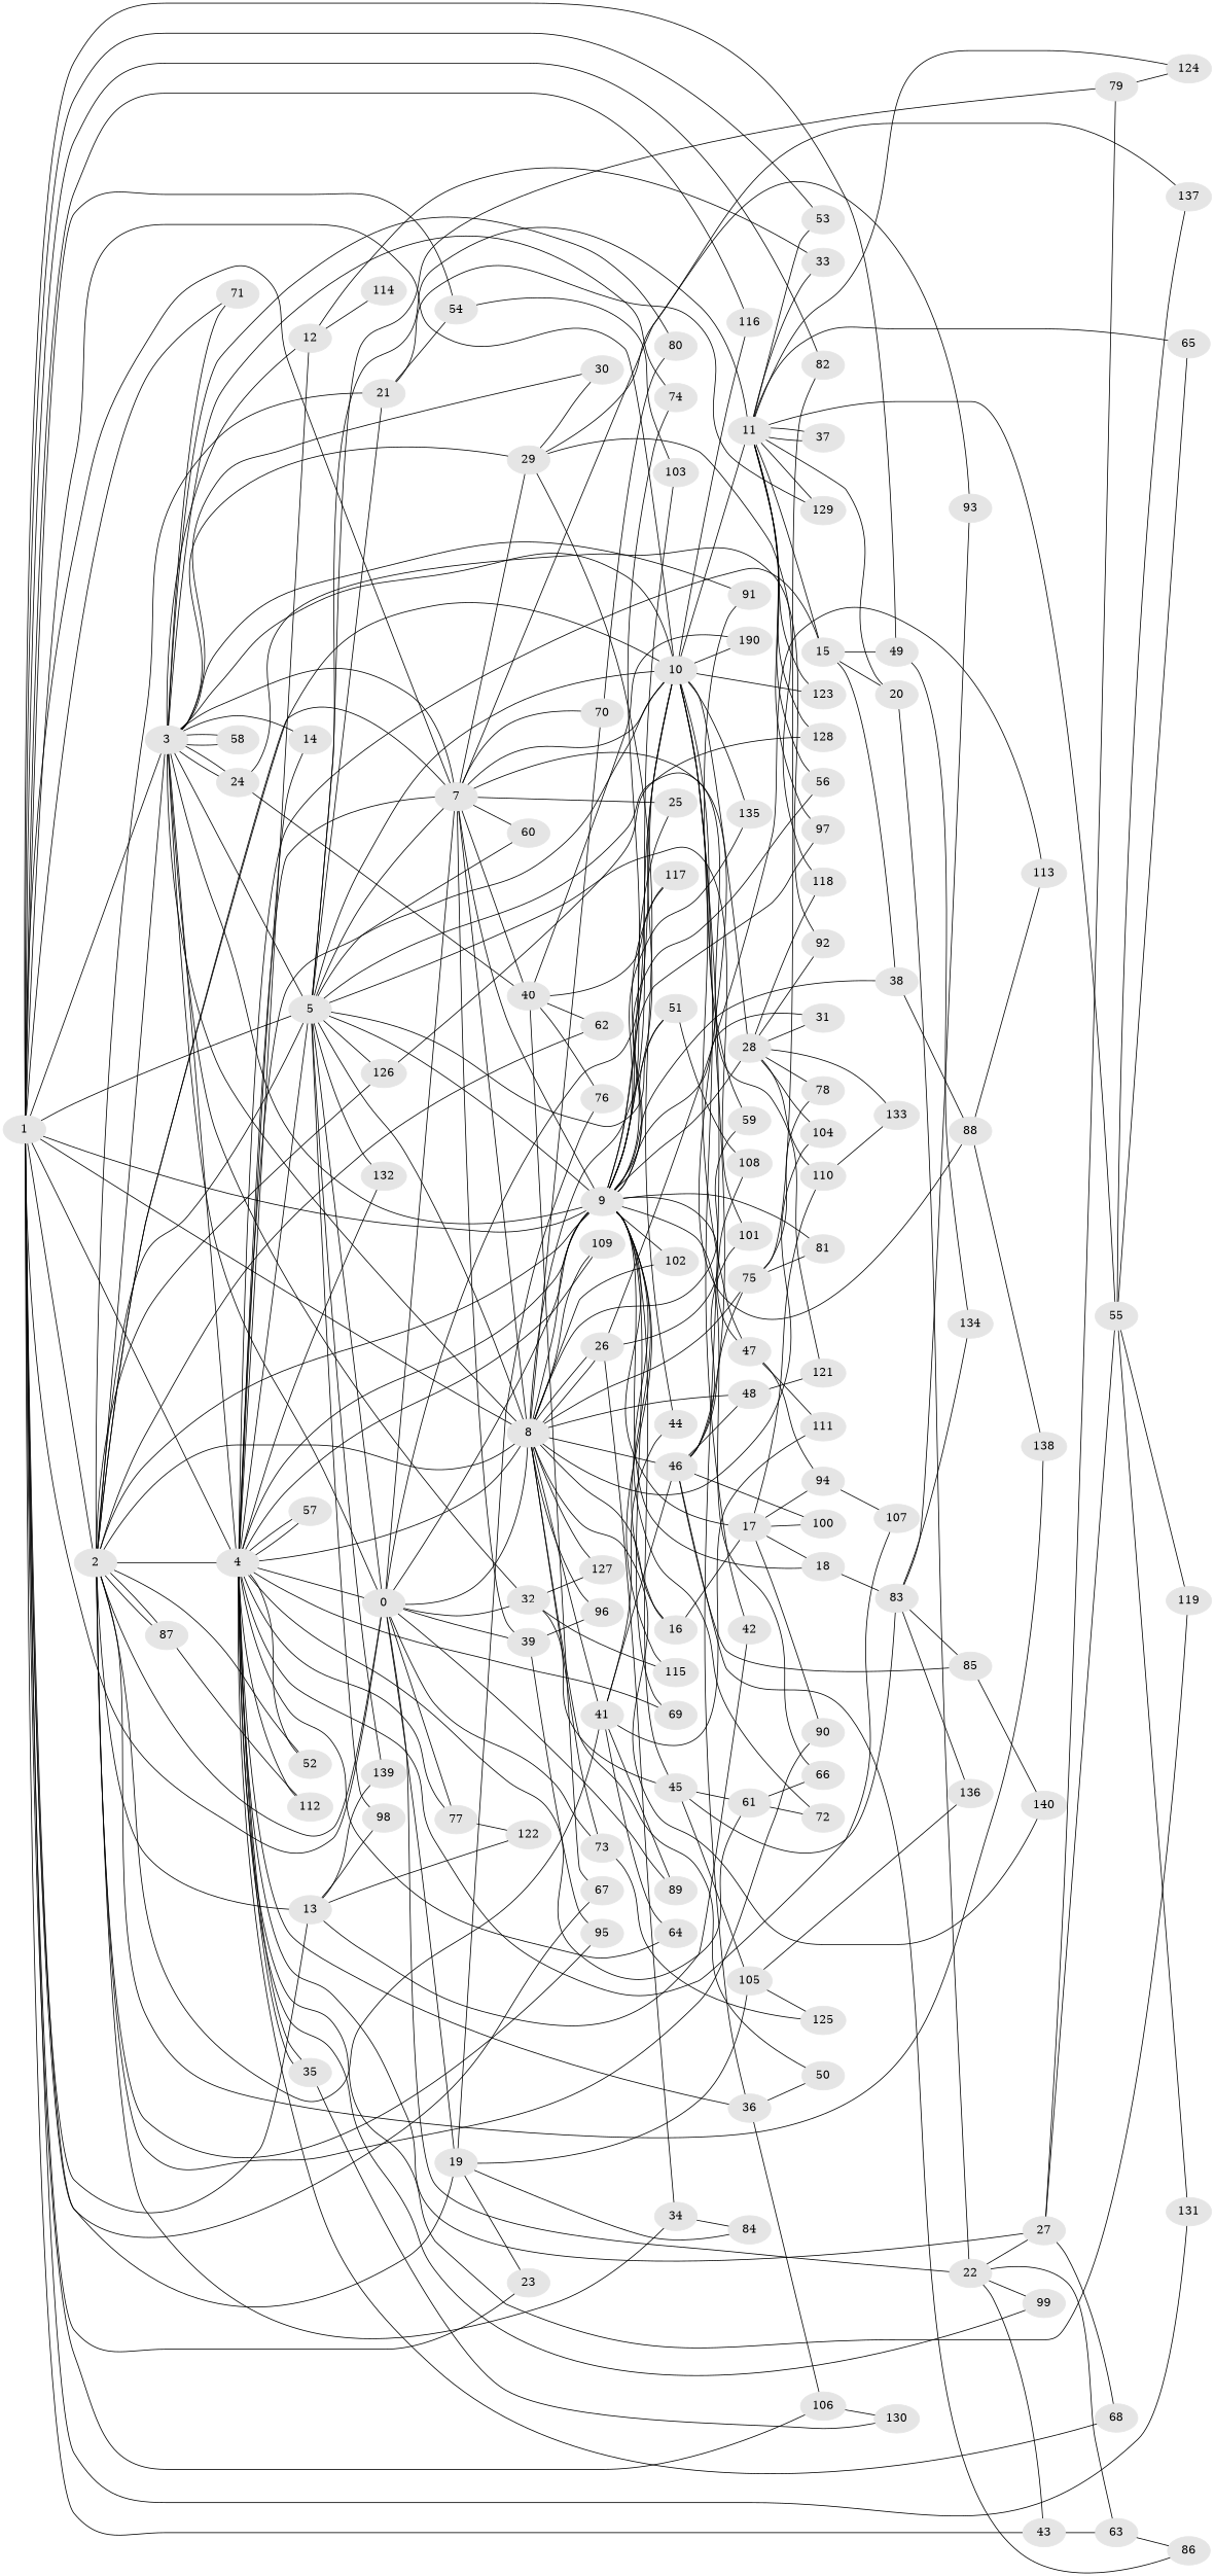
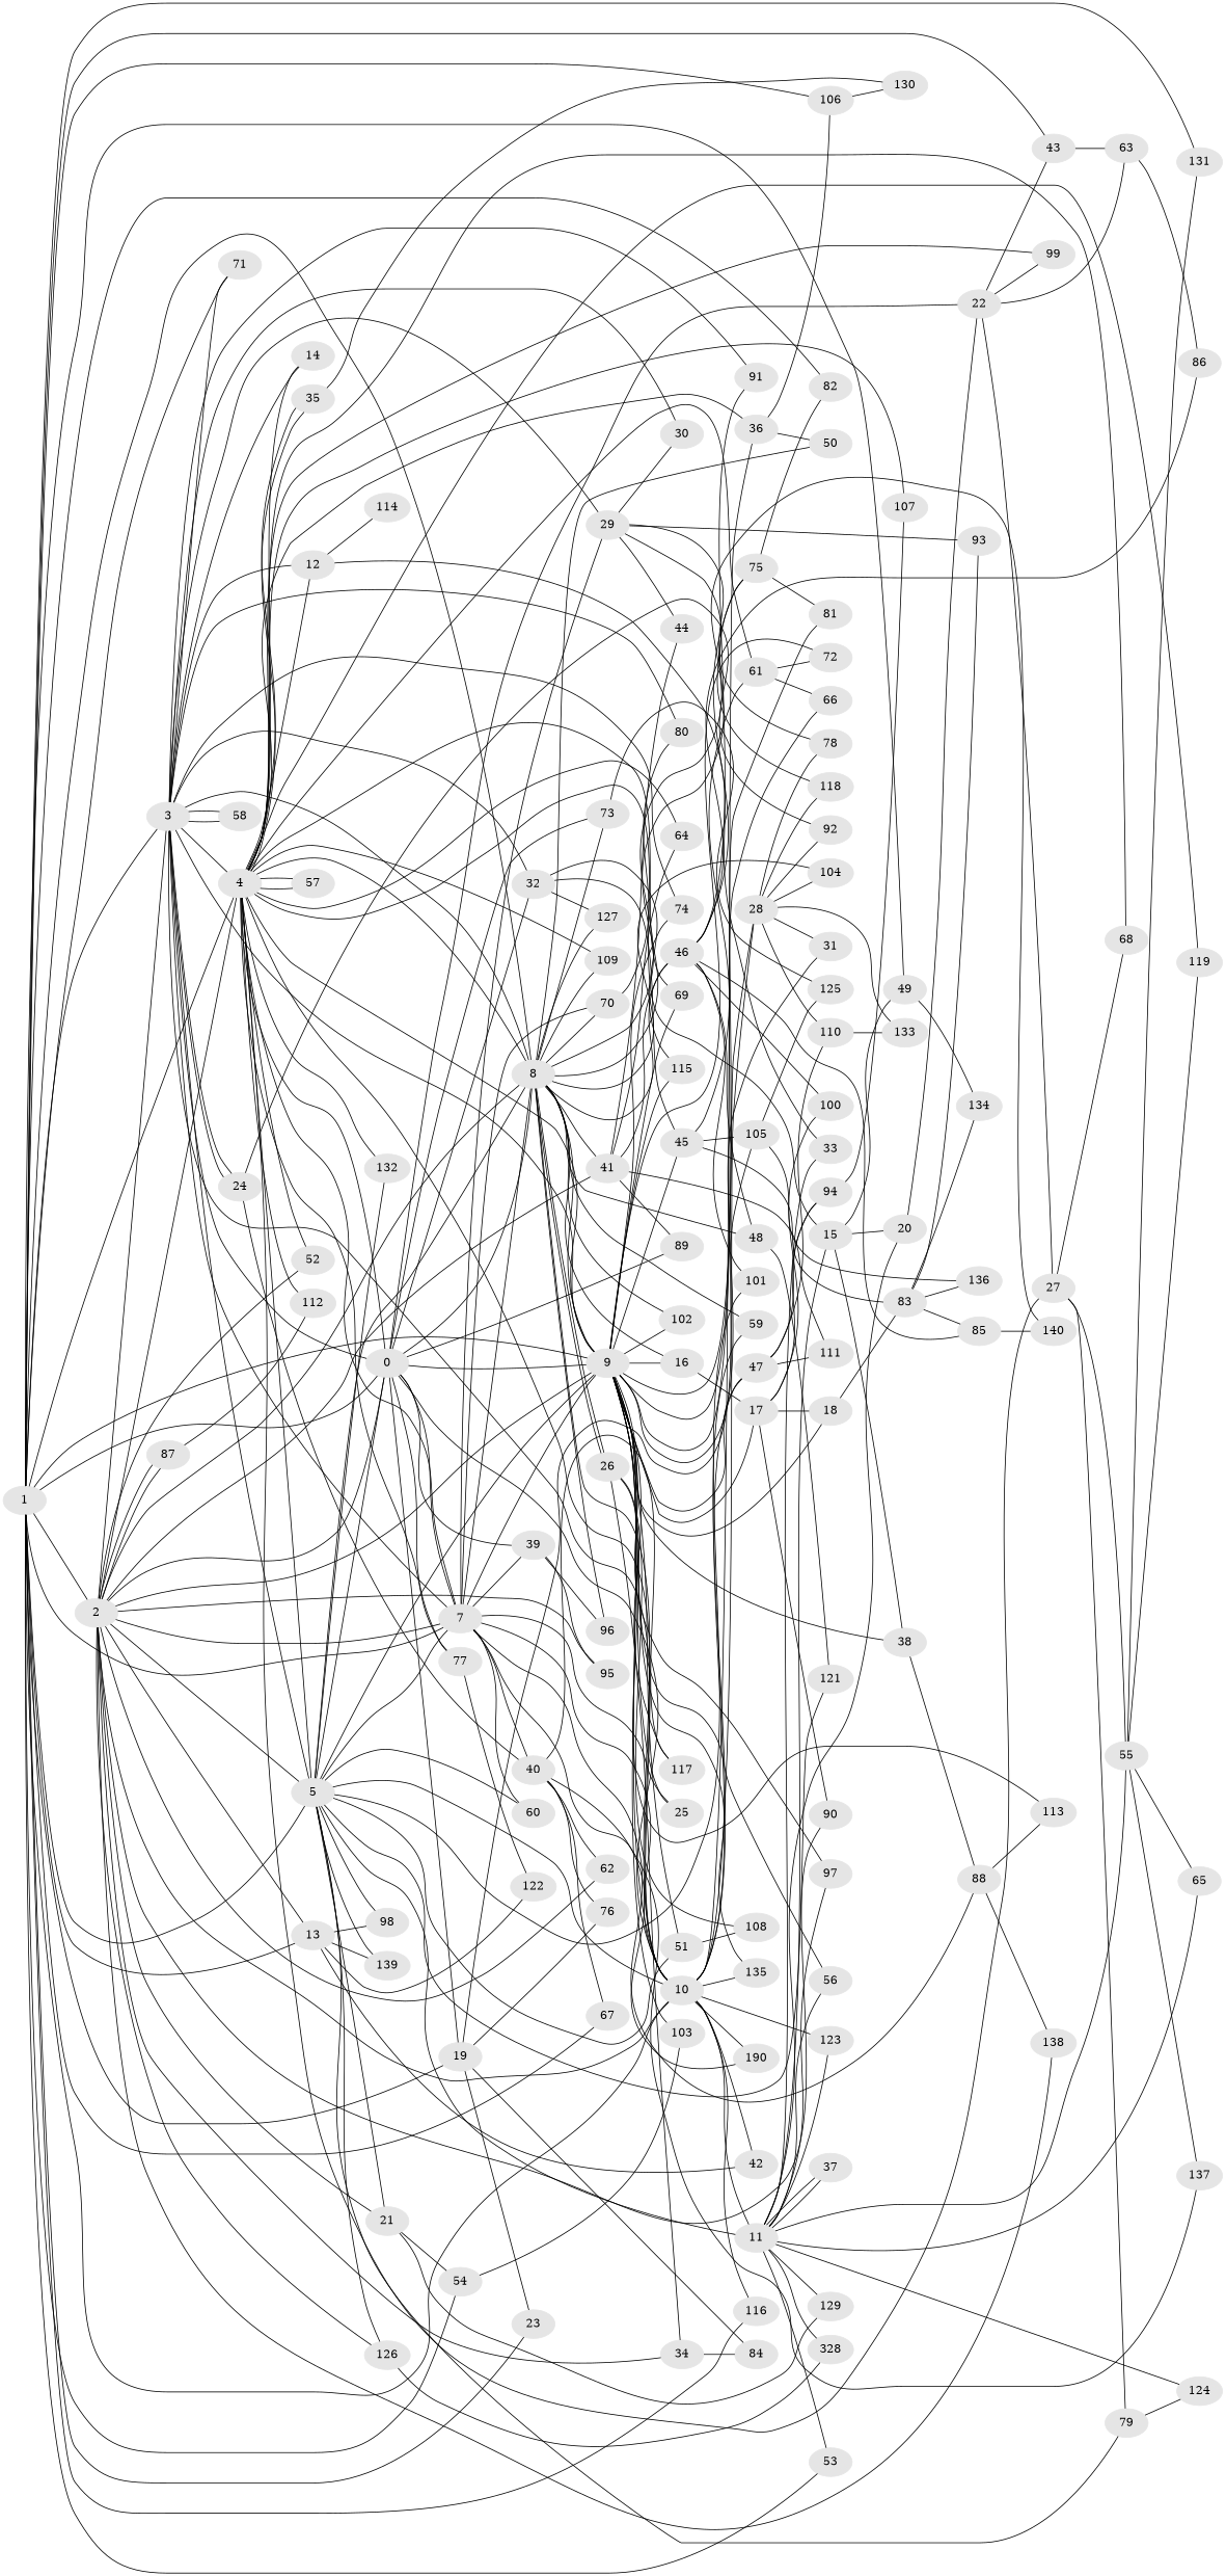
  graph {
    rankdir=LR
    node [color=gray90 style=filled]
    1
    2
    3
    4
    5
    n6 [label=0]
    7
    8
    9
    10
    13
    19
    23
    43
    49
    53
    54
    67
    71
    82
    106
    116
    131
    21
    34
    41
    52
    62
    87
    90
    95
    126
    138
    12
    14
    24
    29
    30
    32
    58
    74
    80
    91
    15
    27
    35
    36
    57
    61
    64
    68
    69
    77
    99
    107
    109
    112
    119
    132
    11
    51
    60
    79
    98
    101
    121
    139
    22
    39
    73
    89
    25
    40
    70
    88
    137
    16
    26
    46
    48
    50
    59
    75
    96
    102
    104
    127
    140
    17
    18
    28
    31
    38
    45
    47
    56
    66
    72
    81
    97
    103
    115
    117
    135
    42
    n106 [label=190]
    123
    122
    76
    84
    105
    63
    134
    130
    129
    44
    111
-   128
+   128 [label=328]
    114
    33
    92
    78
    118
    93
    20
    55
    37
    65
    124
    108
    125
    113
    100
    85
    86
    94
    83
    110
    133
    136
    1 -- 2
    1 -- 3
    1 -- 4
    1 -- 5
    1 -- n6
    1 -- 7
    1 -- 8
    1 -- 9
    1 -- 10
    1 -- 13
    1 -- 19
    1 -- 23
    1 -- 43
    1 -- 49
    1 -- 53
    1 -- 54
    1 -- 67
    1 -- 71
    1 -- 82
    1 -- 106
    1 -- 116
    1 -- 131
    2 -- 3
    2 -- 4
    2 -- 5
    2 -- n6
    2 -- 7
    2 -- 8
    2 -- 9
    2 -- 10
    2 -- 13
    2 -- 21
    2 -- 34
    2 -- 41
    2 -- 52
    2 -- 62
    2 -- 87
    2 -- 87
    2 -- 90
    2 -- 95
    2 -- 126
    2 -- 138
    3 -- 4
    3 -- 5
    3 -- n6
    3 -- 7
    3 -- 8
    3 -- 9
    3 -- 10
    3 -- 71
    3 -- 12
    3 -- 14
    3 -- 24
    3 -- 24
    3 -- 29
    3 -- 30
    3 -- 32
    3 -- 58
    3 -- 58
    3 -- 74
    3 -- 80
    3 -- 91
    4 -- 5
    4 -- n6
    4 -- 7
    4 -- 8
    4 -- 9
    4 -- 10
    4 -- 52
    4 -- 12
    4 -- 14
    4 -- 15
    4 -- 27
    4 -- 35
    4 -- 35
    4 -- 36
    4 -- 57
    4 -- 57
    4 -- 61
    4 -- 64
    4 -- 68
    4 -- 69
    4 -- 77
    4 -- 99
    4 -- 107
    4 -- 109
    4 -- 112
    4 -- 119
    4 -- 132
    5 -- n6
    5 -- 7
    5 -- 8
    5 -- 9
    5 -- 10
    5 -- 21
    5 -- 126
    5 -- 132
    5 -- 11
    5 -- 51
    5 -- 60
    5 -- 79
    5 -- 98
    5 -- 101
    5 -- 121
    5 -- 139
    n6 -- 7
    n6 -- 8
    n6 -- 9
    n6 -- 10
    n6 -- 19
    n6 -- 32
    n6 -- 77
    n6 -- 22
    n6 -- 39
    n6 -- 73
    n6 -- 89
    7 -- 8
    7 -- 9
    7 -- 10
    7 -- 29
    7 -- 60
    7 -- 39
    7 -- 25
    7 -- 40
    7 -- 70
    7 -- 88
    7 -- 137
    8 -- 9
    8 -- 10
    8 -- 41
    8 -- 109
    8 -- 73
    8 -- 70
    8 -- 16
    8 -- 26
    8 -- 26
    8 -- 46
    8 -- 48
    8 -- 50
    8 -- 59
    8 -- 75
    8 -- 96
    8 -- 102
    8 -- 104
    8 -- 127
    8 -- 140
    9 -- 10
    9 -- 74
    9 -- 69
    9 -- 51
    9 -- 25
    9 -- 16
    9 -- 102
    9 -- 17
    9 -- 18
    9 -- 28
    9 -- 31
    9 -- 38
    9 -- 45
    9 -- 47
    9 -- 56
    9 -- 66
    9 -- 72
    9 -- 81
    9 -- 97
    9 -- 103
    9 -- 115
    9 -- 117
    9 -- 135
    10 -- 116
    10 -- 36
    10 -- 11
    10 -- 59
    10 -- 28
    10 -- 47
    10 -- 135
    10 -- 42
    10 -- n106
    10 -- 123
    13 -- 98
    13 -- 139
    13 -- 42
    13 -- 122
    19 -- 23
    19 -- 76
    19 -- 84
    19 -- 105
    43 -- 63
    49 -- 134
    54 -- 103
    106 -- 130
    21 -- 54
    21 -- 129
    34 -- 84
    41 -- 64
    41 -- 89
    41 -- 46
    41 -- 44
    41 -- 111
    87 -- 112
    126 -- 128
    12 -- 114
    12 -- 33
    24 -- 40
    24 -- 92
    29 -- 30
    29 -- 44
-   75 -- 78
+   29 -- 78
    29 -- 118
    29 -- 93
    32 -- 127
    32 -- 45
    32 -- 115
    15 -- 49
    15 -- 38
    15 -- 20
    27 -- 68
    27 -- 79
    27 -- 55
    35 -- 130
    36 -- 106
    36 -- 50
    61 -- 66
    61 -- 72
    77 -- 122
    11 -- 53
    11 -- 15
    11 -- 56
    11 -- 97
    11 -- 123
    11 -- 129
    11 -- 128
    11 -- 33
    11 -- 20
    11 -- 55
    11 -- 37
    11 -- 37
    11 -- 65
    11 -- 124
    51 -- 108
    79 -- 124
    22 -- 43
    22 -- 27
    22 -- 99
    22 -- 63
    39 -- 95
    39 -- 96
    73 -- 125
    40 -- 67
    40 -- 62
    40 -- 117
    40 -- n106
    40 -- 76
    70 -- 80
    88 -- 138
    88 -- 113
    16 -- 17
    26 -- 34
    26 -- 108
    26 -- 113
    46 -- 91
    46 -- 101
    46 -- 48
    46 -- 75
    46 -- 100
    46 -- 85
    46 -- 86
    48 -- 121
    75 -- 82
    75 -- 81
    17 -- 90
    17 -- 18
    17 -- 100
    17 -- 94
    18 -- 83
    28 -- 104
    28 -- 31
    28 -- 92
    28 -- 78
    28 -- 118
    28 -- 110
    28 -- 133
    38 -- 88
    45 -- 61
    45 -- 105
    45 -- 83
    47 -- 111
    47 -- 94
-   17 -- 110
+   47 -- 110
    105 -- 125
    105 -- 136
    63 -- 86
    20 -- 22
    55 -- 131
    55 -- 119
    55 -- 137
    55 -- 65
    85 -- 140
    94 -- 107
    83 -- 134
    83 -- 93
    83 -- 85
    83 -- 136
    110 -- 133
  }
